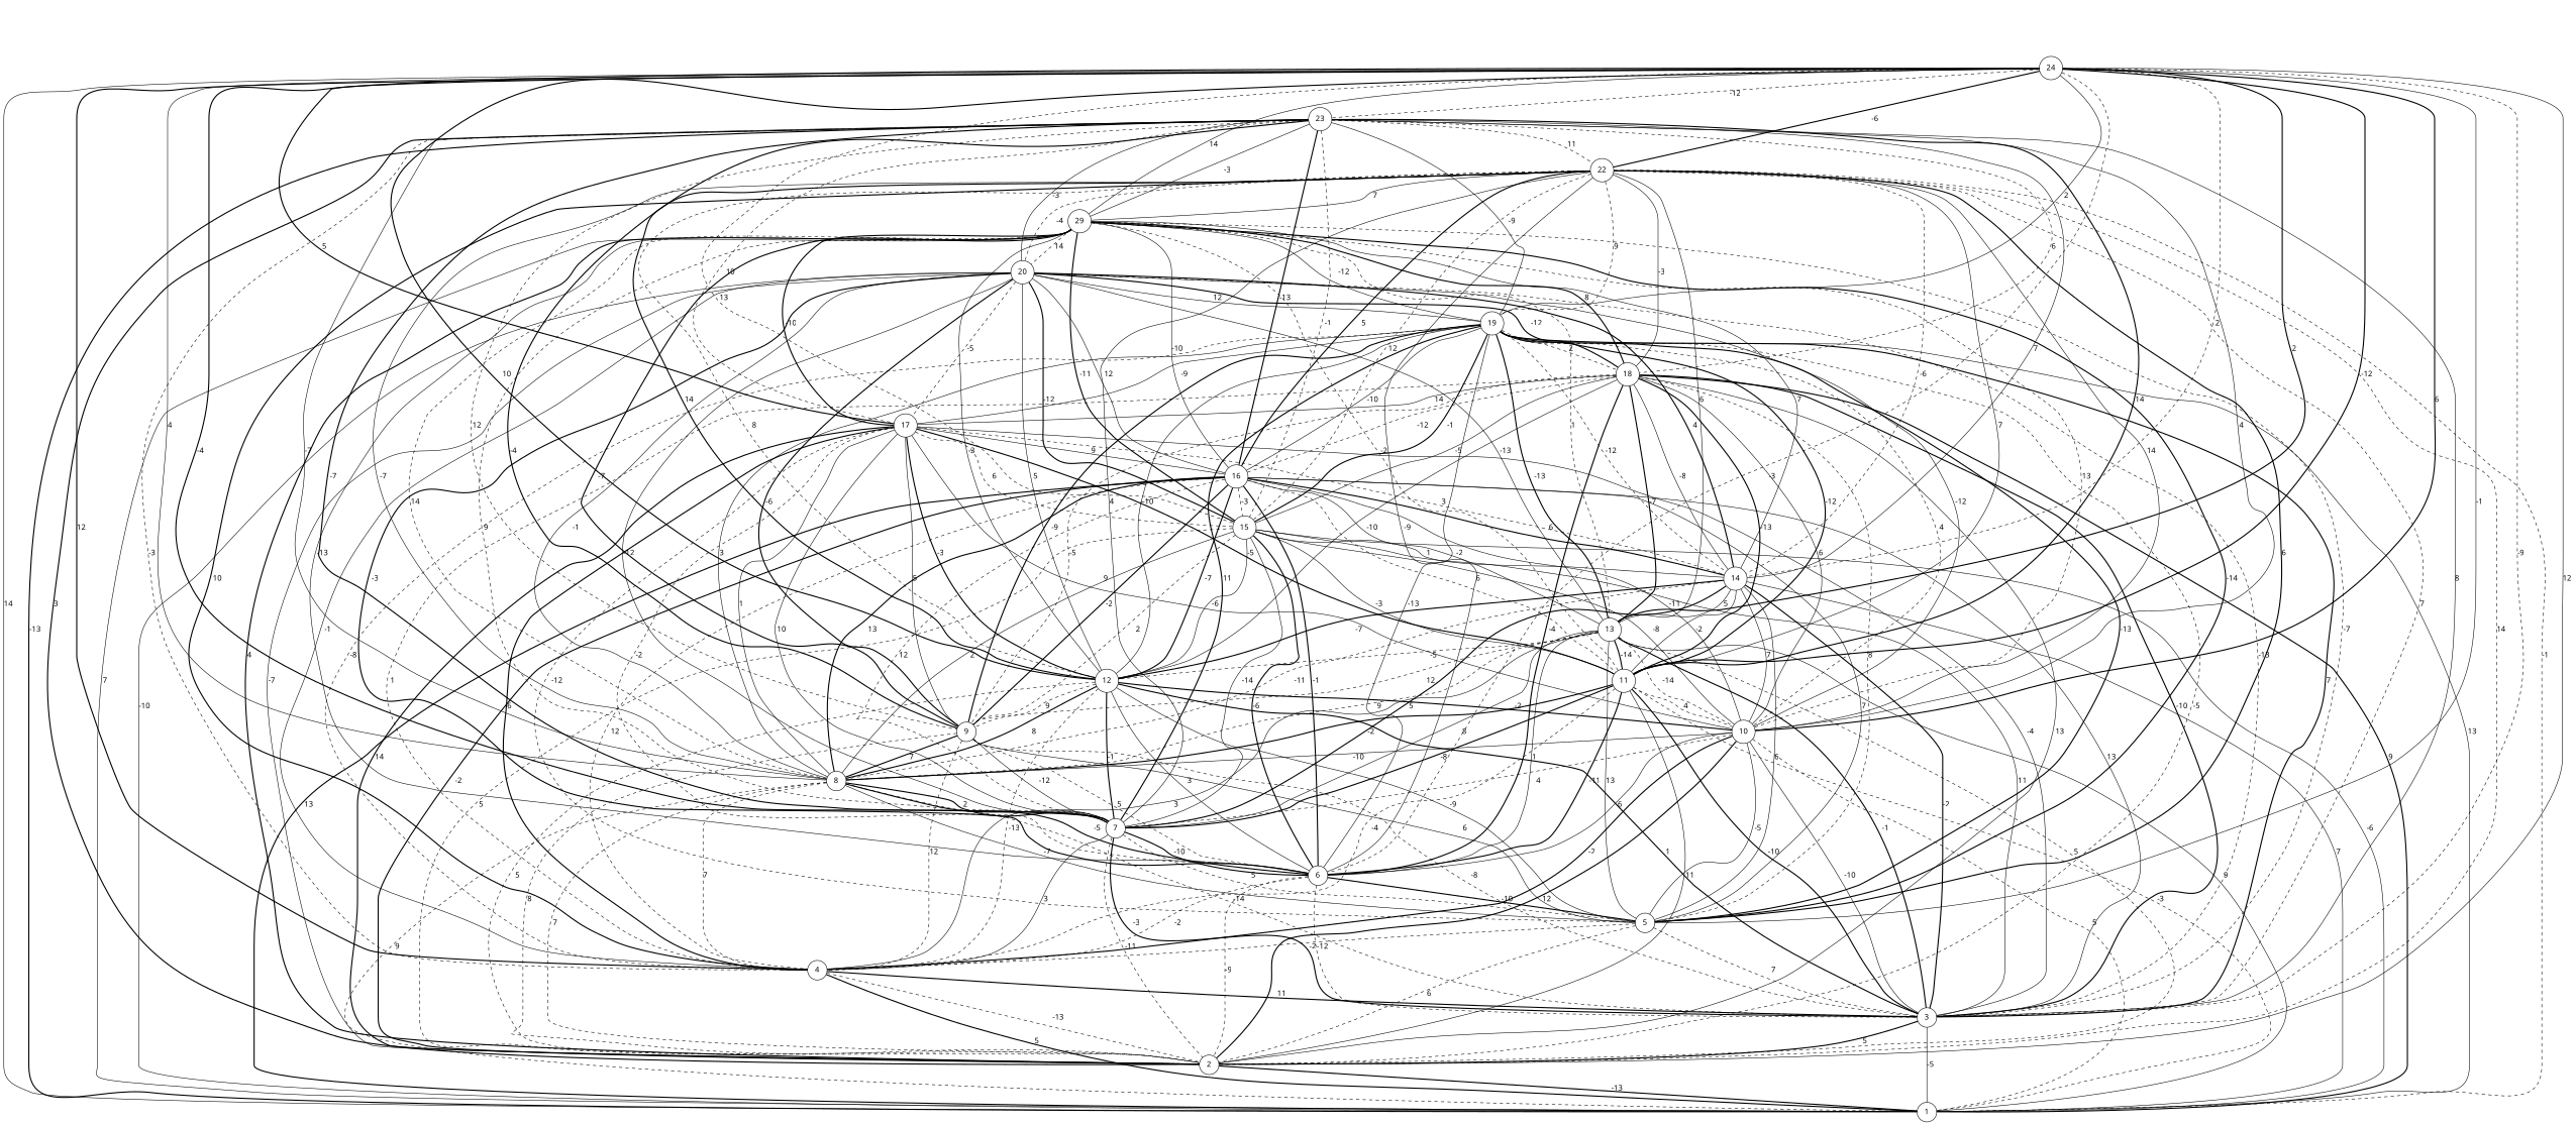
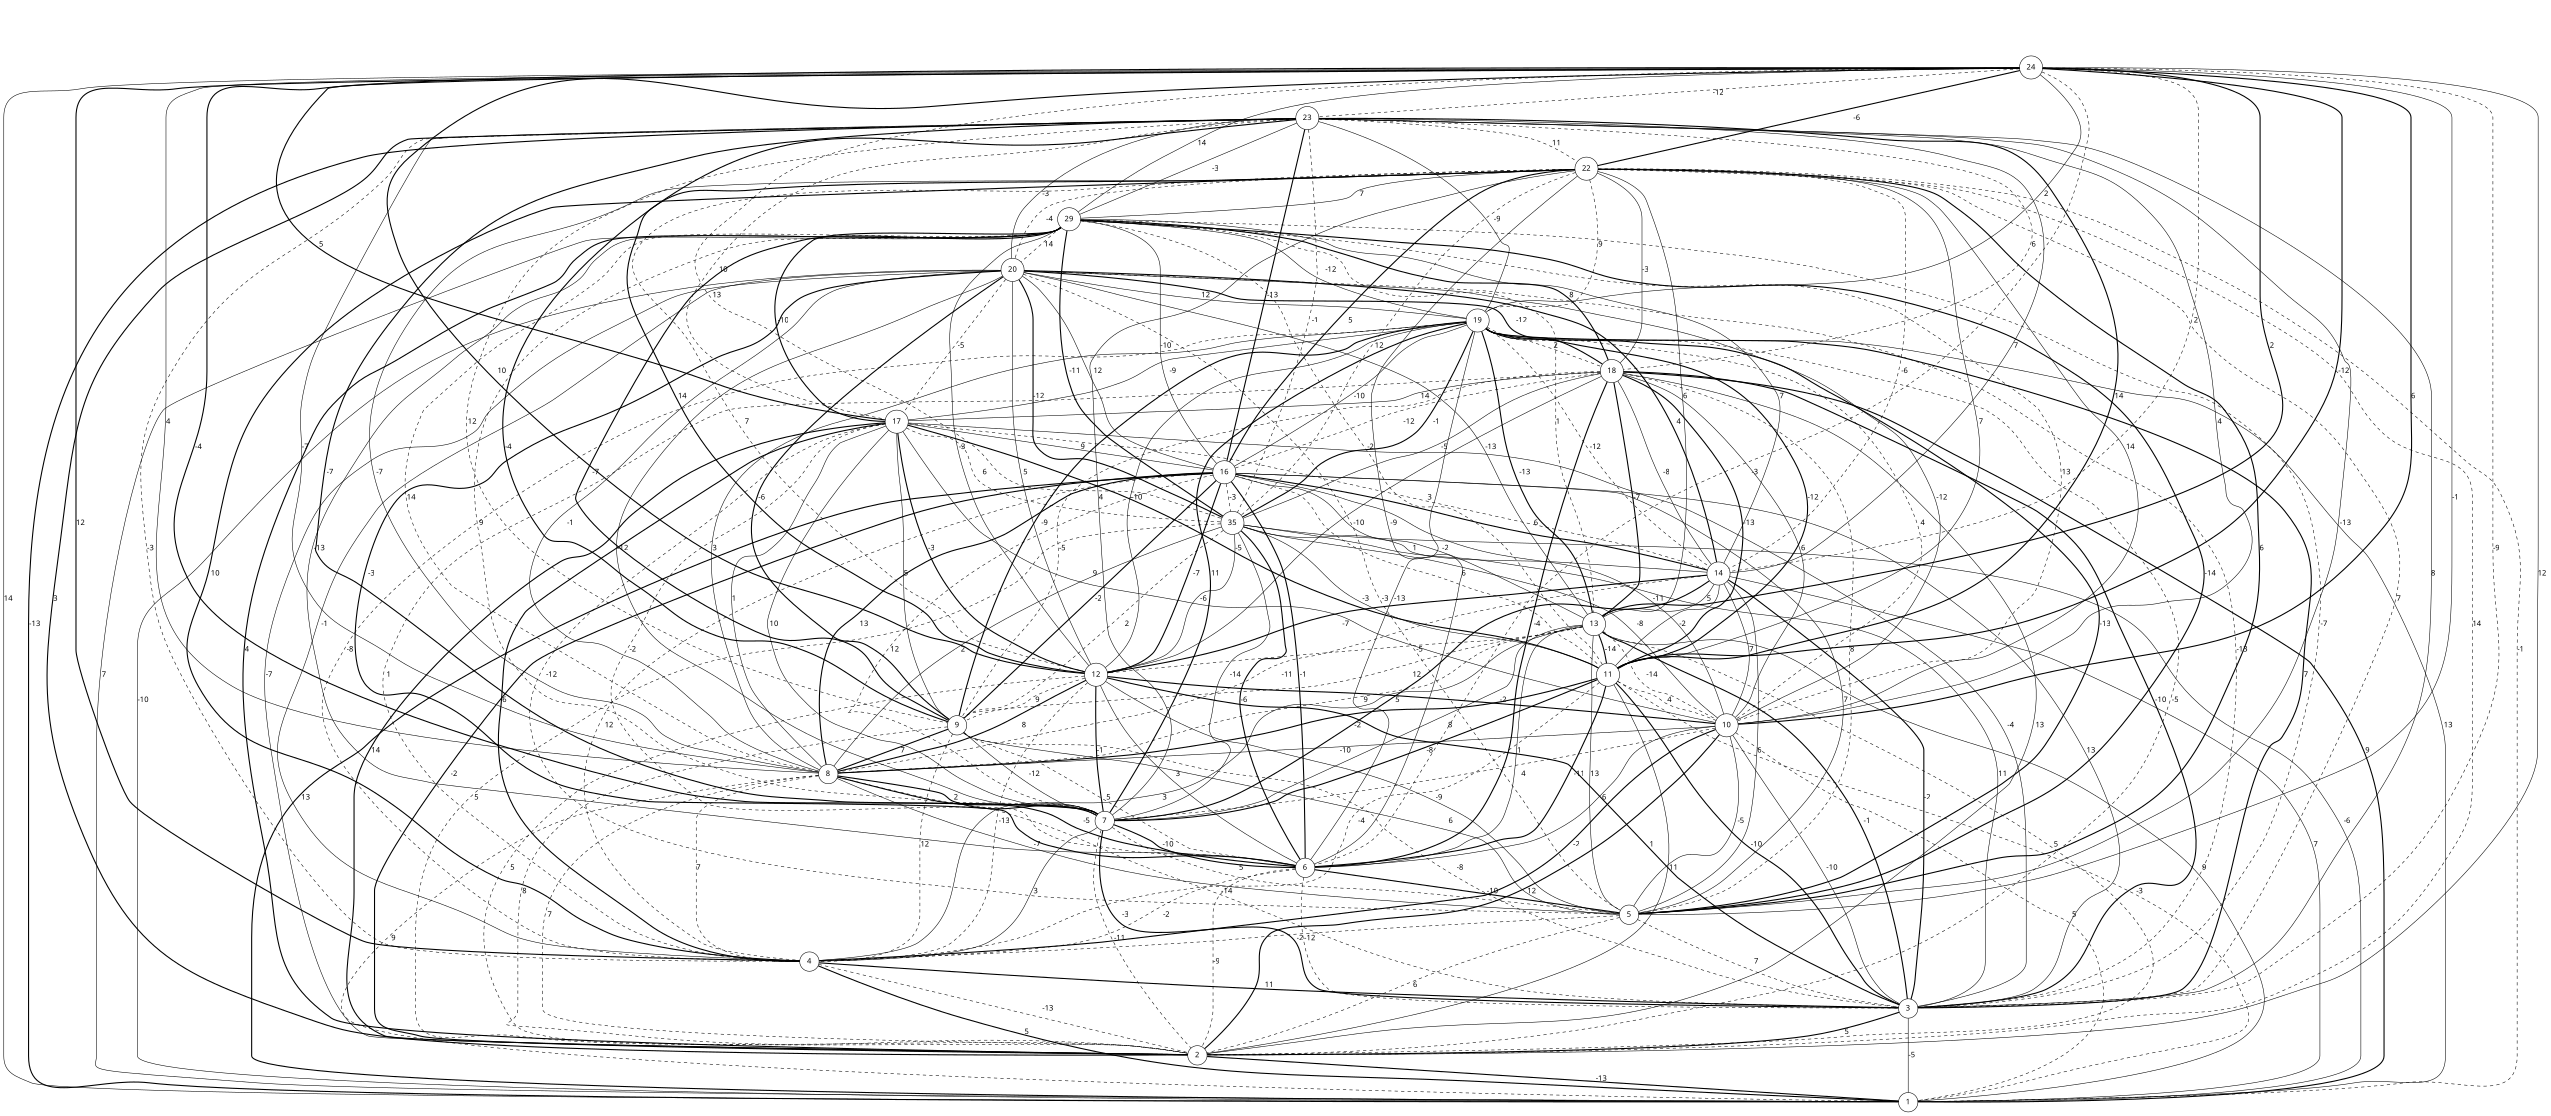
  graph {
    fontname="Noto Sans"
    node [fontname="Noto Sans" shape=circle]
    edge [fontname="Noto Sans" style=solid]
    24
    1
    2
    3
    4
    5
    6
    7
    8
    10
    11
    12
    13
    14
-   15
+   15 [label=35]
    17
    19
    n18 [label=29]
    22
    23
    9
    16
    18
    20
    24 -- 1 [label=14]
    24 -- 2 [label=12]
    24 -- 3 [label=-9 style=dashed]
    24 -- 4 [label=12 style=bold]
    24 -- 5 [label=-1]
    24 -- 6 [label=-3 style=dashed]
    24 -- 7 [label=-4 style=bold]
    24 -- 8 [label=4]
    24 -- 10 [label=6 style=bold]
    24 -- 11 [label=-12 style=bold]
    24 -- 12 [label=10 style=bold]
    24 -- 13 [label=2 style=bold]
    24 -- 14 [label=2 style=dashed]
    24 -- 15 [label=13 style=dashed]
    24 -- 17 [label=5 style=bold]
    24 -- 19 [label=2]
    24 -- n18 [label=14]
    24 -- 22 [label=-6 style=bold]
    24 -- 23 [label=-12 style=dashed]
    2 -- 1 [label=-13 style=bold]
    3 -- 1 [label=-5]
    3 -- 2 [label=5 style=bold]
    4 -- 1 [label=5 style=bold]
    4 -- 2 [label=-13 style=dashed]
    4 -- 3 [label=11 style=bold]
    5 -- 2 [label=6 style=dashed]
    5 -- 3 [label=7 style=dashed]
    5 -- 4 [label=-2 style=dashed]
    6 -- 2 [label=-9 style=dashed]
    6 -- 3 [label=-12 style=dashed]
    6 -- 4 [label=-2 style=dashed]
    6 -- 5 [label=-10 style=bold]
    7 -- 2 [label=-11 style=dashed]
    7 -- 3 [label=-3 style=bold]
    7 -- 4 [label=3]
    7 -- 5 [label=5 style=dashed]
    7 -- 6 [label=-10 style=bold]
    8 -- 1 [label=9 style=dashed]
    8 -- 2 [label=7 style=dashed]
    8 -- 3 [label=-14 style=dashed]
    8 -- 4 [label=7 style=dashed]
    8 -- 5 [label=-7]
    8 -- 6 [label=-5 style=bold]
    8 -- 7 [label=2 style=bold]
    10 -- 1 [label=5 style=dashed]
    10 -- 2 [label=12 style=bold]
    10 -- 3 [label=-10]
    10 -- 4 [label=-2 style=bold]
    10 -- 5 [label=-5]
    10 -- 6 [label=6]
    10 -- 7 [label=4 style=dashed]
    10 -- 8 [label=-10]
    11 -- 1 [label=-3 style=dashed]
    11 -- 2 [label=11]
    11 -- 3 [label=-10 style=bold]
    11 -- 4 [label=-4 style=dashed]
    11 -- 6 [label=-11 style=bold]
    11 -- 7 [label=-8 style=bold]
    11 -- 8 [label=-2 style=bold]
    11 -- 10 [label=4 style=dashed]
    12 -- 2 [label=5 style=dashed]
    12 -- 3 [label=1 style=bold]
    12 -- 4 [label=-13 style=dashed]
    12 -- 5 [label=-9]
    12 -- 6 [label=3]
    12 -- 7 [label=-1 style=bold]
    12 -- 8 [label=8 style=bold]
    12 -- 10 [label=-2 style=bold]
    12 -- 9 [label=9 style=dashed]
    13 -- 1 [label=9]
    13 -- 2 [label=5 style=dashed]
    13 -- 3 [label=-1 style=bold]
    13 -- 4 [label=3]
    13 -- 5 [label=13]
    13 -- 6 [label=1]
    13 -- 7 [label=8]
    13 -- 8 [label=9 style=dashed]
    13 -- 10 [label=-14 style=dashed]
    13 -- 11 [label=-14 style=bold]
    13 -- 12 [label=-5 style=dashed]
    13 -- 9 [label=12 style=dashed]
    14 -- 1 [label=7]
    14 -- 3 [label=-2 style=bold]
    14 -- 5 [label=6]
    14 -- 7 [label=5 style=bold]
    14 -- 8 [label=-11 style=dashed]
    14 -- 10 [label=7]
    14 -- 11 [label=-2]
    14 -- 12 [label=-7 style=bold]
    14 -- 13 [label=5]
    15 -- 1 [label=-6]
    15 -- 2 [label=5 style=dashed]
    15 -- 3 [label=11]
    15 -- 6 [label=-6 style=bold]
    15 -- 7 [label=-14]
    15 -- 8 [label=2]
    15 -- 10 [label=-8]
    15 -- 11 [label=-3]
    15 -- 12 [label=-6]
    15 -- 14 [label=1]
    15 -- 9 [label=2 style=dashed]
    17 -- 2 [label=14 style=bold]
    17 -- 3 [label=-4]
    17 -- 4 [label=6 style=bold]
    17 -- 5 [label=-12 style=dashed]
    17 -- 6 [label=-2 style=dashed]
    17 -- 7 [label=10]
    17 -- 8 [label=1]
    17 -- 10 [label=9]
    17 -- 11 [label=-5 style=bold]
    17 -- 12 [label=-3 style=bold]
    17 -- 14 [label=3 style=dashed]
    17 -- 15 [label=6 style=dashed]
    17 -- 9 [label=5]
    17 -- 16 [label=9]
    19 -- 1 [label=13]
    19 -- 2 [label=-5 style=dashed]
    19 -- 3 [label=7 style=bold]
    19 -- 4 [label=-8 style=dashed]
    19 -- 5 [label=-13 style=bold]
    19 -- 6 [label=-13]
    19 -- 7 [label=11 style=bold]
    19 -- 8 [label=3]
    19 -- 10 [label=4 style=dashed]
    19 -- 11 [label=-12 style=bold]
    19 -- 12 [label=-10]
    19 -- 13 [label=-13 style=bold]
    19 -- 14 [label=-12 style=dashed]
    19 -- 15 [label=-1 style=bold]
    19 -- 17 [label=-9]
    19 -- 9 [label=-9 style=bold]
    19 -- 16 [label=-10]
    19 -- 18 [label=2 style=dashed]
    n18 -- 1 [label=7]
    n18 -- 2 [label=4 style=bold]
    n18 -- 3 [label=-7 style=dashed]
    n18 -- 5 [label=-14 style=bold]
    n18 -- 6 [label=-13]
    n18 -- 7 [label=9 style=dashed]
    n18 -- 8 [label=14 style=dashed]
    n18 -- 10 [label=13 style=dashed]
    n18 -- 11 [label=-2 style=dashed]
    n18 -- 12 [label=-3]
    n18 -- 13 [label=1 style=dashed]
    n18 -- 14 [label=7]
    n18 -- 15 [label=-11 style=bold]
    n18 -- 17 [label=-10 style=bold]
    n18 -- 19 [label=-12]
    n18 -- 9 [label=-7 style=bold]
    n18 -- 16 [label=-10]
    n18 -- 18 [label=8 style=bold]
    n18 -- 20 [label=14 style=dashed]
    22 -- 1 [label=-1 style=dashed]
    22 -- 2 [label=14 style=dashed]
    22 -- 3 [label=7 style=dashed]
    22 -- 4 [label=10 style=bold]
    22 -- 5 [label=6 style=bold]
    22 -- 6 [label=-9]
    22 -- 7 [label=4]
    22 -- 8 [label=-7]
    22 -- 10 [label=14]
    22 -- 11 [label=7]
-   22 -- 12 [label=8 style=dashed]
+   22 -- 12 [label=7 style=dashed]
    22 -- 13 [label=6]
    22 -- 14 [label=-6 style=dashed]
    22 -- 15 [label=12 style=dashed]
    22 -- 19 [label=9 style=dashed]
    22 -- n18 [label=7]
    22 -- 9 [label=-4 style=bold]
    22 -- 16 [label=5 style=bold]
    22 -- 18 [label=-3]
    22 -- 20 [label=-4 style=dashed]
    23 -- 1 [label=-13 style=bold]
    23 -- 2 [label=3 style=bold]
    23 -- 3 [label=8]
    23 -- 4 [label=-3 style=dashed]
+   23 -- 5 [label=-13]
    23 -- 7 [label=-7 style=bold]
    23 -- 8 [label=-7]
    23 -- 10 [label=4]
    23 -- 11 [label=14 style=bold]
    23 -- 12 [label=14 style=bold]
    23 -- 14 [label=7]
    23 -- 15 [label=-1 style=dashed]
    23 -- 17 [label=10 style=dashed]
    23 -- 19 [label=-9]
    23 -- n18 [label=-3]
    23 -- 22 [label=11 style=dashed]
    23 -- 9 [label=12 style=dashed]
    23 -- 16 [label=-13 style=bold]
    23 -- 18 [label=6 style=dashed]
    23 -- 20 [label=-3]
    9 -- 2 [label=8 style=dashed]
    9 -- 3 [label=-8 style=dashed]
    9 -- 4 [label=12 style=dashed]
    9 -- 5 [label=6]
    9 -- 6 [label=5 style=dashed]
    9 -- 7 [label=-12]
    9 -- 8 [label=7 style=bold]
    16 -- 1 [label=13 style=bold]
    16 -- 2 [label=-2 style=bold]
    16 -- 3 [label=13]
    16 -- 4 [label=12 style=dashed]
    16 -- 5 [label=7]
    16 -- 6 [label=-1 style=bold]
    16 -- 7 [label=12 style=dashed]
    16 -- 8 [label=13 style=bold]
    16 -- 10 [label=-11]
    16 -- 11 [label=6 style=dashed]
    16 -- 12 [label=-7 style=bold]
    16 -- 13 [label=-2]
    16 -- 14 [label=6 style=bold]
    16 -- 15 [label=-3 style=dashed]
    16 -- 9 [label=-2 style=bold]
    18 -- 1 [label=9 style=bold]
    18 -- 2 [label=13]
    18 -- 3 [label=-10 style=bold]
    18 -- 4 [label=1 style=dashed]
    18 -- 5 [label=8 style=dashed]
    18 -- 6 [label=-4 style=bold]
    18 -- 10 [label=6]
    18 -- 11 [label=-13 style=bold]
    18 -- 12 [label=-10]
    18 -- 13 [label=-7 style=bold]
    18 -- 14 [label=-8]
    18 -- 15 [label=-5]
    18 -- 17 [label=14]
    18 -- 9 [label=-5 style=dashed]
    18 -- 16 [label=-12 style=dashed]
    20 -- 1 [label=-10]
    20 -- 2 [label=-7]
    20 -- 3 [label=-13 style=dashed]
    20 -- 4 [label=-1]
+   20 -- 5 [label=-3 style=dashed]
    20 -- 6 [label=-3 style=bold]
    20 -- 7 [label=-12]
    20 -- 8 [label=-1]
    20 -- 10 [label=-12]
    20 -- 12 [label=5]
    20 -- 13 [label=-13]
    20 -- 14 [label=4 style=bold]
    20 -- 15 [label=-12 style=bold]
    20 -- 17 [label=-5 style=dashed]
    20 -- 19 [label=12]
    20 -- 9 [label=-6 style=bold]
    20 -- 16 [label=12]
    20 -- 18 [label=-12 style=bold]
  }
